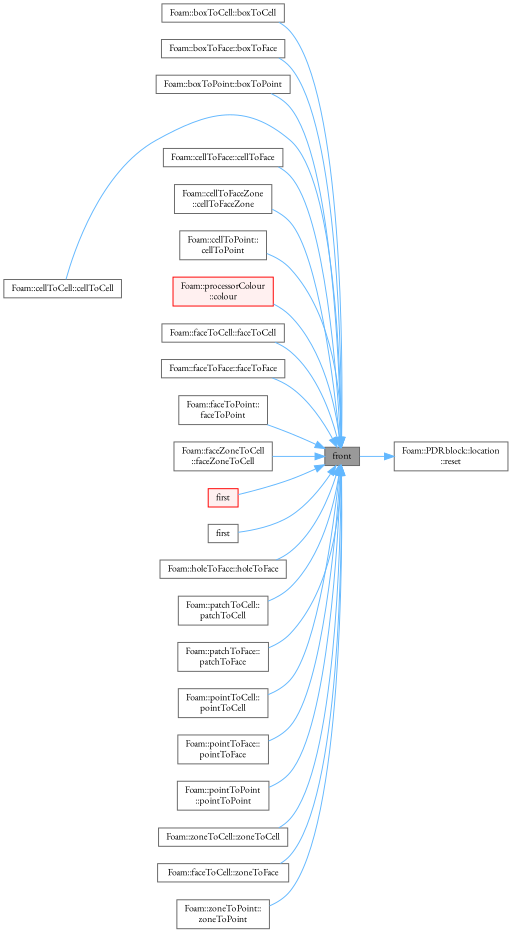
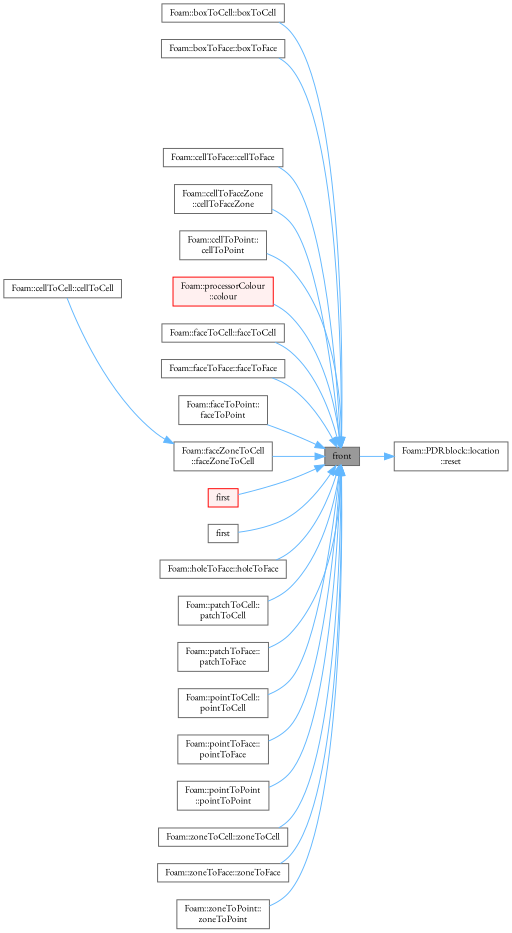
  digraph {
    fontname="EB Garamond"
    rankdir=RL
    node [color=grey40 fillcolor=white fontname="EB Garamond" fontsize=10 shape=box style=filled]
    edge [color=steelblue1 dir=back fontname="EB Garamond" fontsize=10 labelfontname=Helvetica labelfontsize=10 style=solid]
    n1 [color=gray40 fillcolor=grey60 fontcolor=black height=0.2 label=front width=0.4]
    n2 [height=0.2 label="Foam::boxToCell::boxToCell" width=0.4]
    n3 [height=0.2 label="Foam::boxToFace::boxToFace" width=0.4]
-   n4 [height=0.2 label="Foam::boxToPoint::boxToPoint" width=0.4]
    n5 [height=0.2 label="Foam::cellToCell::cellToCell" width=0.4]
    n6 [height=0.2 label="Foam::cellToFace::cellToFace" width=0.4]
    n7 [height=0.2 label="Foam::cellToFaceZone\l::cellToFaceZone" width=0.4]
    n8 [height=0.2 label="Foam::cellToPoint::\lcellToPoint" width=0.4]
    n9 [color=red fillcolor="#FFF0F0" height=0.2 label="Foam::processorColour\l::colour" width=0.4]
    n10 [height=0.2 label="Foam::faceToCell::faceToCell" width=0.4]
    n11 [height=0.2 label="Foam::faceToFace::faceToFace" width=0.4]
    n12 [height=0.2 label="Foam::faceToPoint::\lfaceToPoint" width=0.4]
    n13 [height=0.2 label="Foam::faceZoneToCell\l::faceZoneToCell" width=0.4]
    n14 [color=red fillcolor="#FFF0F0" height=0.2 label=first width=0.4]
    n15 [height=0.2 label=first width=0.4]
    n16 [height=0.2 label="Foam::holeToFace::holeToFace" width=0.4]
    n17 [height=0.2 label="Foam::patchToCell::\lpatchToCell" width=0.4]
    n18 [height=0.2 label="Foam::patchToFace::\lpatchToFace" width=0.4]
    n19 [height=0.2 label="Foam::pointToCell::\lpointToCell" width=0.4]
    n20 [height=0.2 label="Foam::pointToFace::\lpointToFace" width=0.4]
    n21 [height=0.2 label="Foam::pointToPoint\l::pointToPoint" width=0.4]
    n22 [height=0.2 label="Foam::zoneToCell::zoneToCell" width=0.4]
-   n23 [height=0.2 label="Foam::faceToCell::zoneToFace" width=0.4]
+   n23 [height=0.2 label="Foam::zoneToFace::zoneToFace" width=0.4]
    n24 [height=0.2 label="Foam::zoneToPoint::\lzoneToPoint" width=0.4]
    n25 [height=0.2 label="Foam::PDRblock::location\l::reset" width=0.4]
    n1 -> n2
    n1 -> n3
-   n1 -> n4
-   n1 -> n5
+   n13 -> n5
    n1 -> n6
    n1 -> n7
    n1 -> n8
    n1 -> n9
    n1 -> n10
    n1 -> n11
    n1 -> n12
    n1 -> n13
    n1 -> n14
    n1 -> n15
    n1 -> n16
    n1 -> n17
    n1 -> n18
    n1 -> n19
    n1 -> n20
    n1 -> n21
    n1 -> n22
    n1 -> n23
    n1 -> n24
    n25 -> n1
  }
